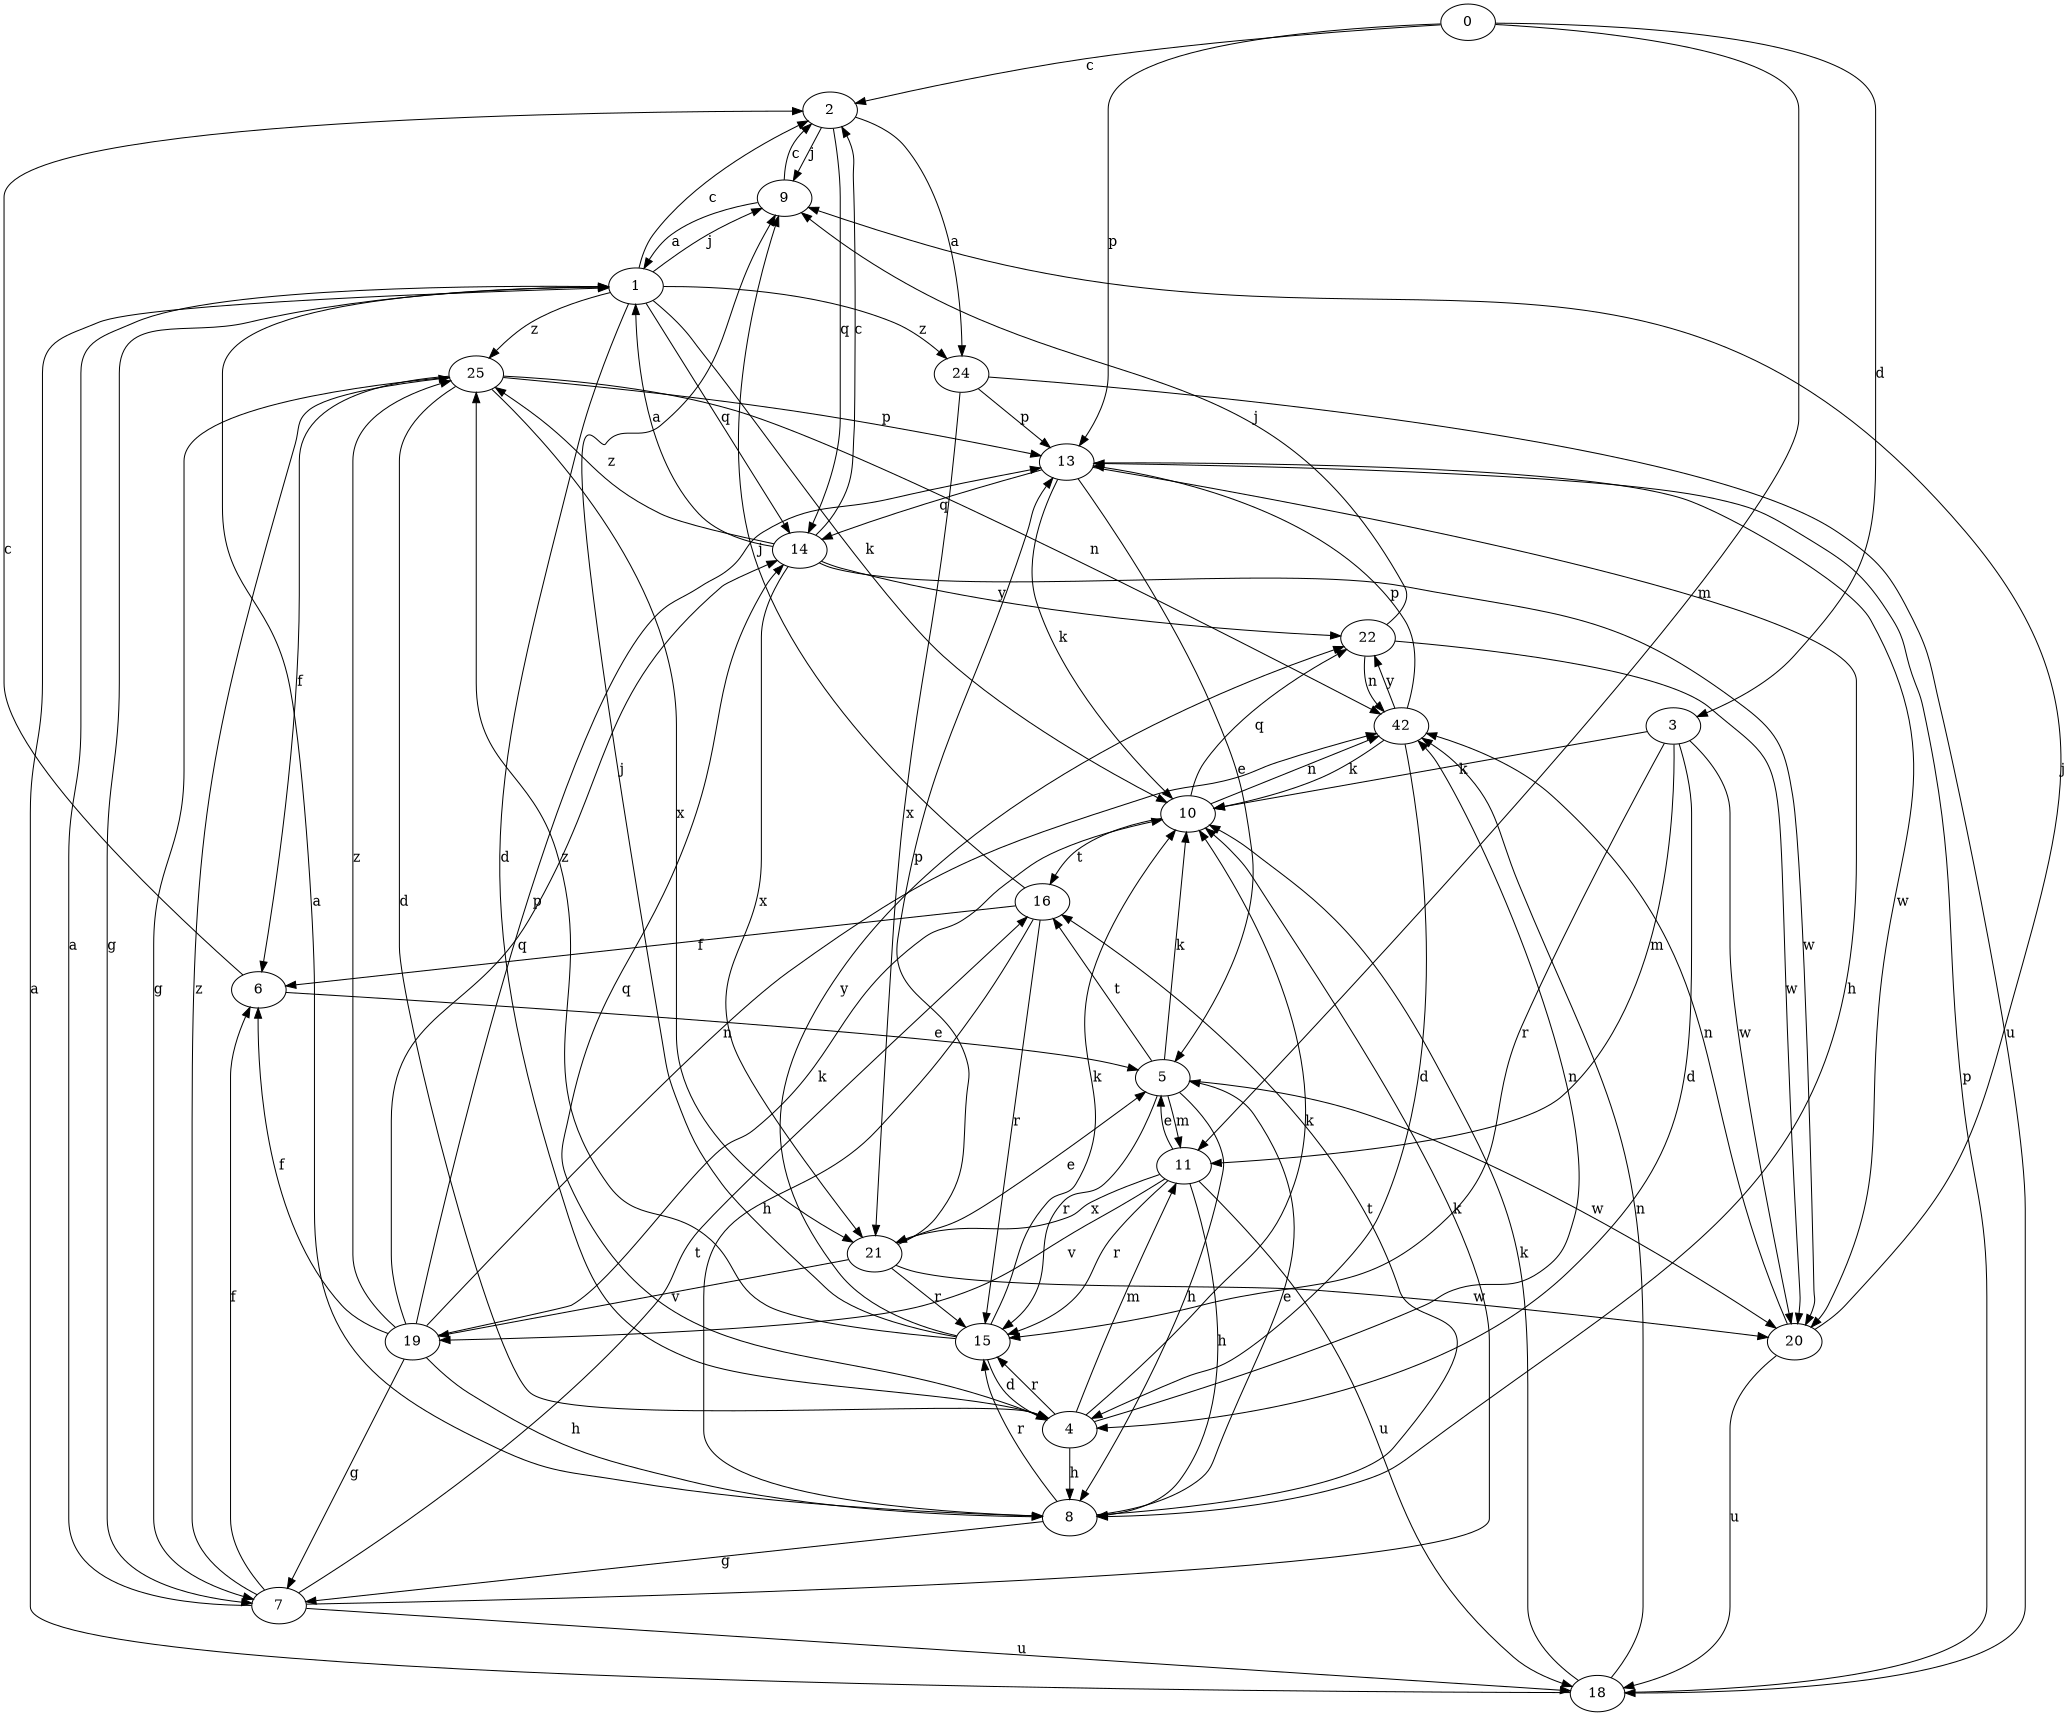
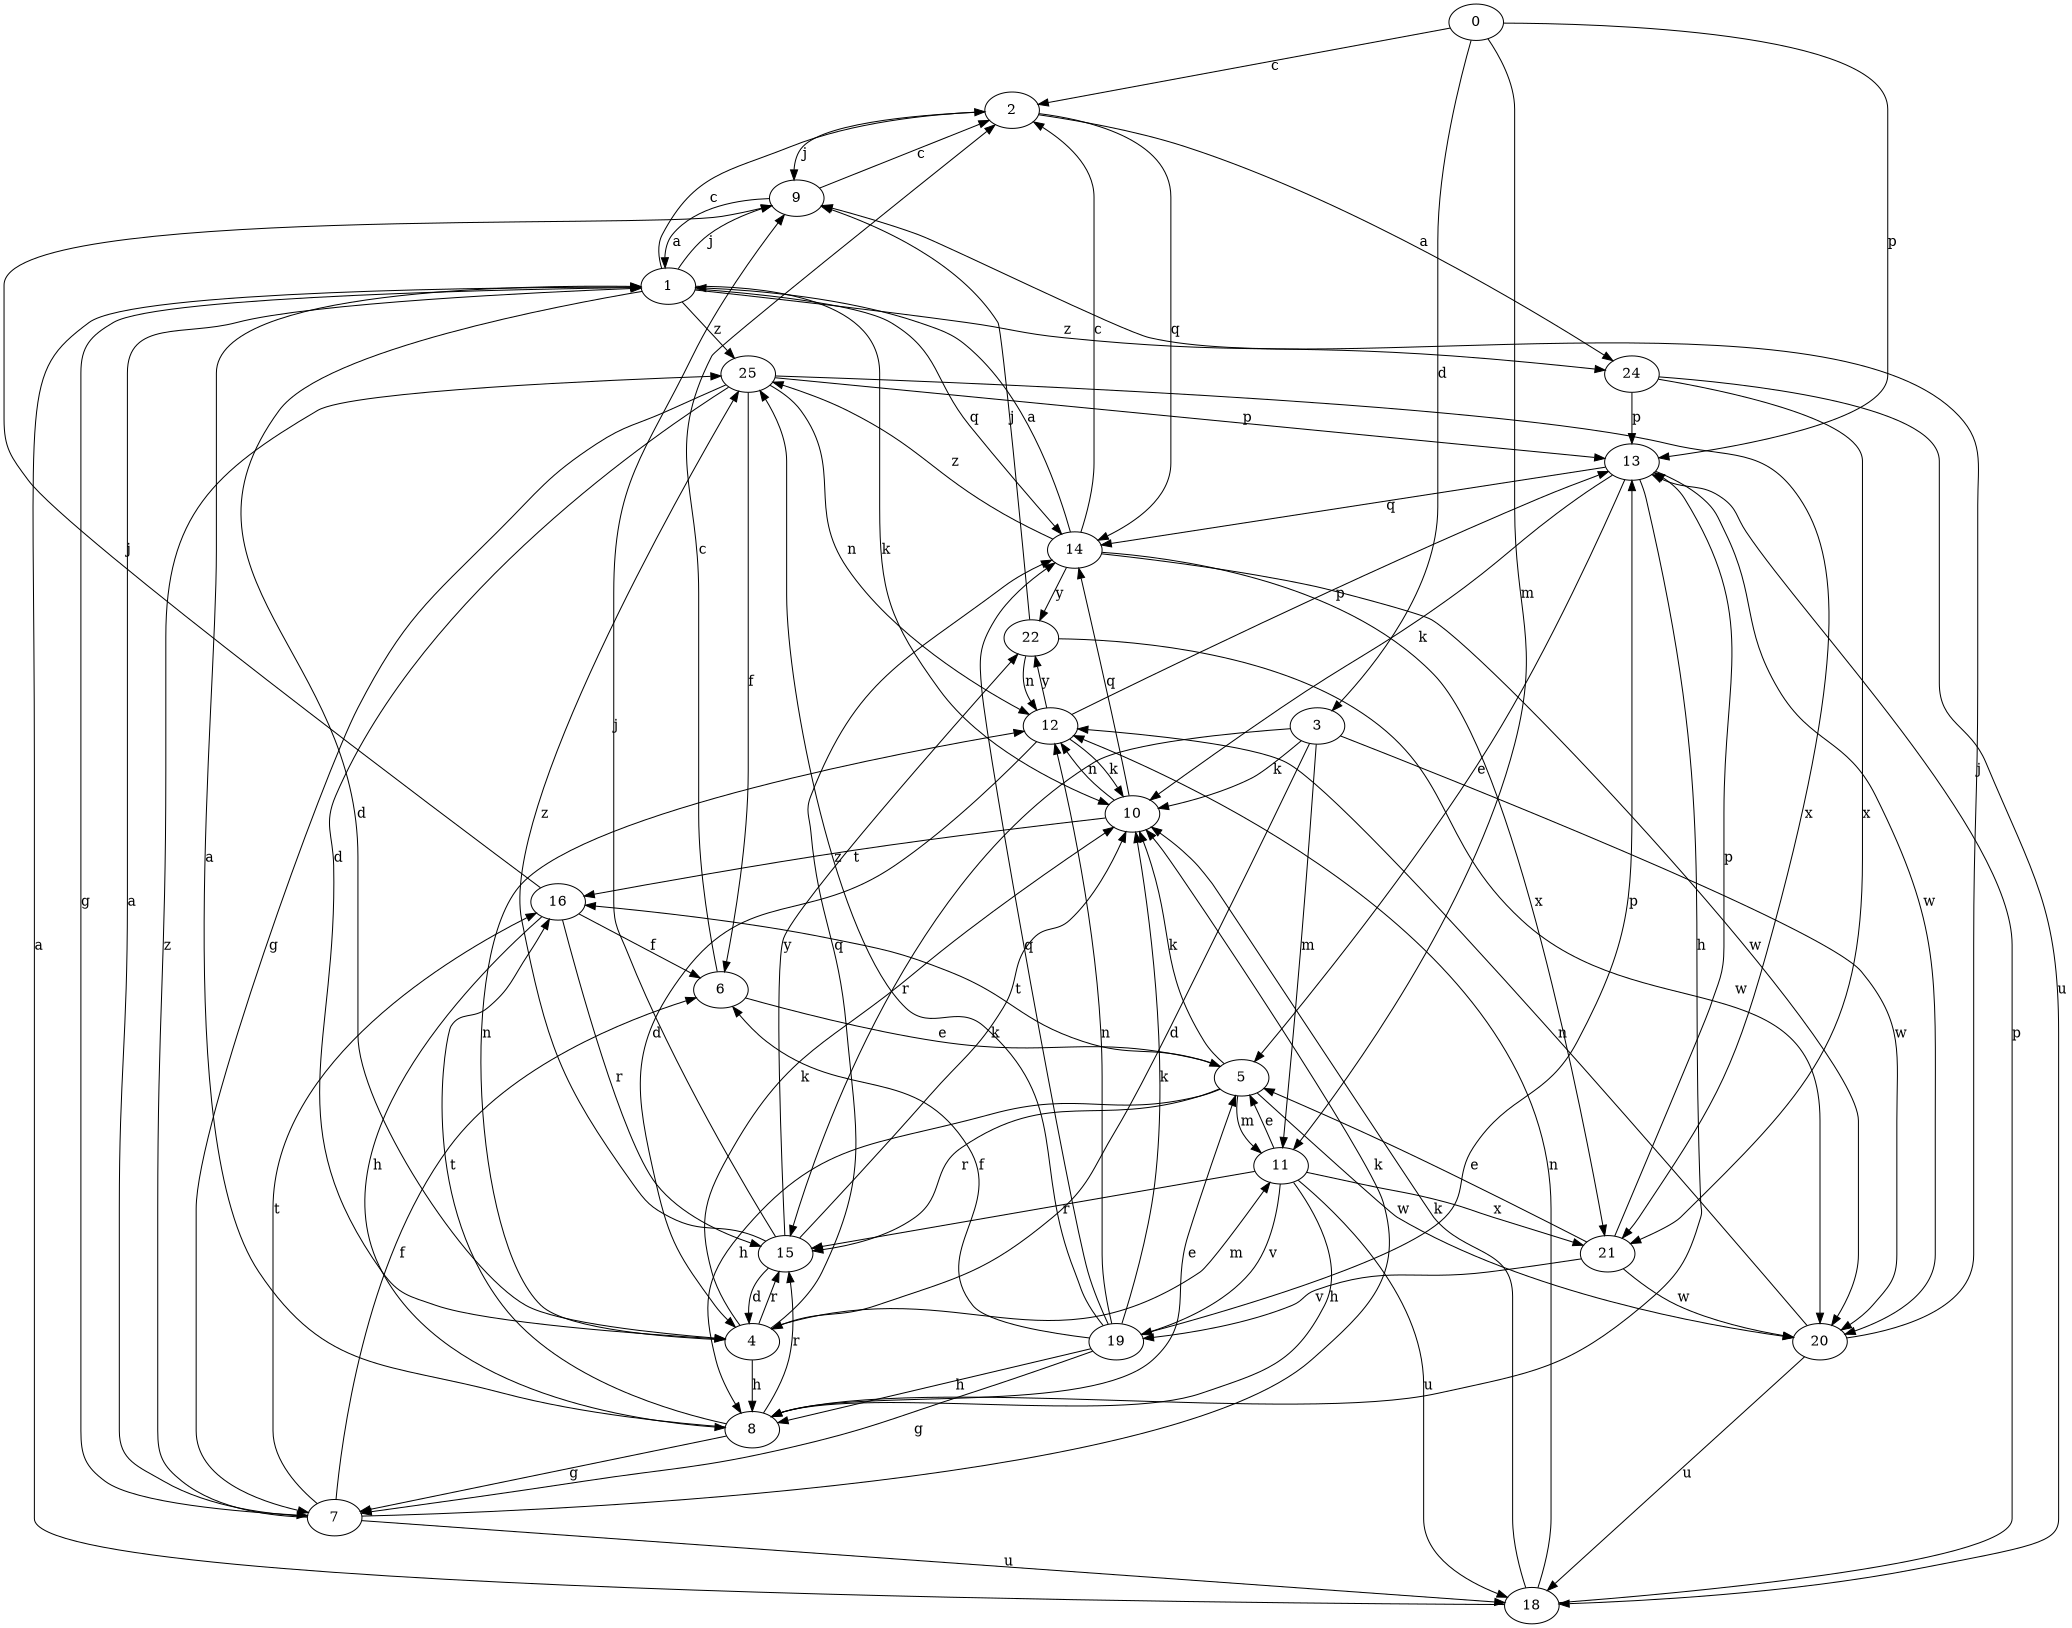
  strict digraph {
    0
    2
    3
    11
    13
    9
    14
    24
    4
    10
    15
    20
    8
    5
    18
    19
    21
    1
    7
    25
-   12 [label=42]
+   12
    16
    6
    22
    0 -> 2 [label=c]
    0 -> 3 [label=d]
    0 -> 11 [label=m]
    0 -> 13 [label=p]
    2 -> 9 [label=j]
    2 -> 14 [label=q]
    2 -> 24 [label=a]
    3 -> 11 [label=m]
    3 -> 4 [label=d]
    3 -> 10 [label=k]
    3 -> 15 [label=r]
    3 -> 20 [label=w]
    11 -> 15 [label=r]
    11 -> 8 [label=h]
    11 -> 5 [label=e]
    11 -> 18 [label=u]
    11 -> 19 [label=v]
    11 -> 21 [label=x]
    13 -> 14 [label=q]
    13 -> 10 [label=k]
    13 -> 20 [label=w]
    13 -> 8 [label=h]
    13 -> 5 [label=e]
    9 -> 2 [label=c]
    9 -> 1 [label=a]
    14 -> 2 [label=c]
    14 -> 20 [label=w]
    14 -> 21 [label=x]
    14 -> 1 [label=a]
    14 -> 25 [label=z]
    14 -> 22 [label=y]
    24 -> 13 [label=p]
    24 -> 18 [label=u]
    24 -> 21 [label=x]
    4 -> 11 [label=m]
    4 -> 14 [label=q]
    4 -> 10 [label=k]
    4 -> 15 [label=r]
    4 -> 8 [label=h]
    4 -> 12 [label=n]
-   10 -> 22 [label=q]
+   10 -> 14 [label=q]
    10 -> 12 [label=n]
    10 -> 16 [label=t]
    15 -> 9 [label=j]
    15 -> 4 [label=d]
    15 -> 10 [label=k]
    15 -> 25 [label=z]
    15 -> 22 [label=y]
    20 -> 9 [label=j]
    20 -> 18 [label=u]
    20 -> 12 [label=n]
    8 -> 15 [label=r]
    8 -> 5 [label=e]
    8 -> 1 [label=a]
    8 -> 7 [label=g]
    8 -> 16 [label=t]
    5 -> 11 [label=m]
    5 -> 10 [label=k]
    5 -> 15 [label=r]
    5 -> 20 [label=w]
    5 -> 8 [label=h]
    5 -> 16 [label=t]
    18 -> 13 [label=p]
    18 -> 10 [label=k]
    18 -> 1 [label=a]
    18 -> 12 [label=n]
    19 -> 13 [label=p]
    19 -> 14 [label=q]
    19 -> 10 [label=k]
    19 -> 8 [label=h]
    19 -> 7 [label=g]
    19 -> 25 [label=z]
    19 -> 12 [label=n]
    19 -> 6 [label=f]
    21 -> 13 [label=p]
-   21 -> 15 [label=r]
    21 -> 20 [label=w]
    21 -> 5 [label=e]
    21 -> 19 [label=v]
    1 -> 2 [label=c]
    1 -> 9 [label=j]
    1 -> 14 [label=q]
    1 -> 24 [label=z]
    1 -> 4 [label=d]
    1 -> 10 [label=k]
    1 -> 7 [label=g]
    1 -> 25 [label=z]
    7 -> 10 [label=k]
    7 -> 18 [label=u]
    7 -> 1 [label=a]
    7 -> 25 [label=z]
    7 -> 16 [label=t]
    7 -> 6 [label=f]
    25 -> 13 [label=p]
    25 -> 4 [label=d]
    25 -> 21 [label=x]
    25 -> 7 [label=g]
    25 -> 12 [label=n]
    25 -> 6 [label=f]
    12 -> 13 [label=p]
    12 -> 4 [label=d]
    12 -> 10 [label=k]
    12 -> 22 [label=y]
    16 -> 9 [label=j]
    16 -> 15 [label=r]
    16 -> 8 [label=h]
    16 -> 6 [label=f]
    6 -> 2 [label=c]
    6 -> 5 [label=e]
    22 -> 9 [label=j]
    22 -> 20 [label=w]
    22 -> 12 [label=n]
  }
